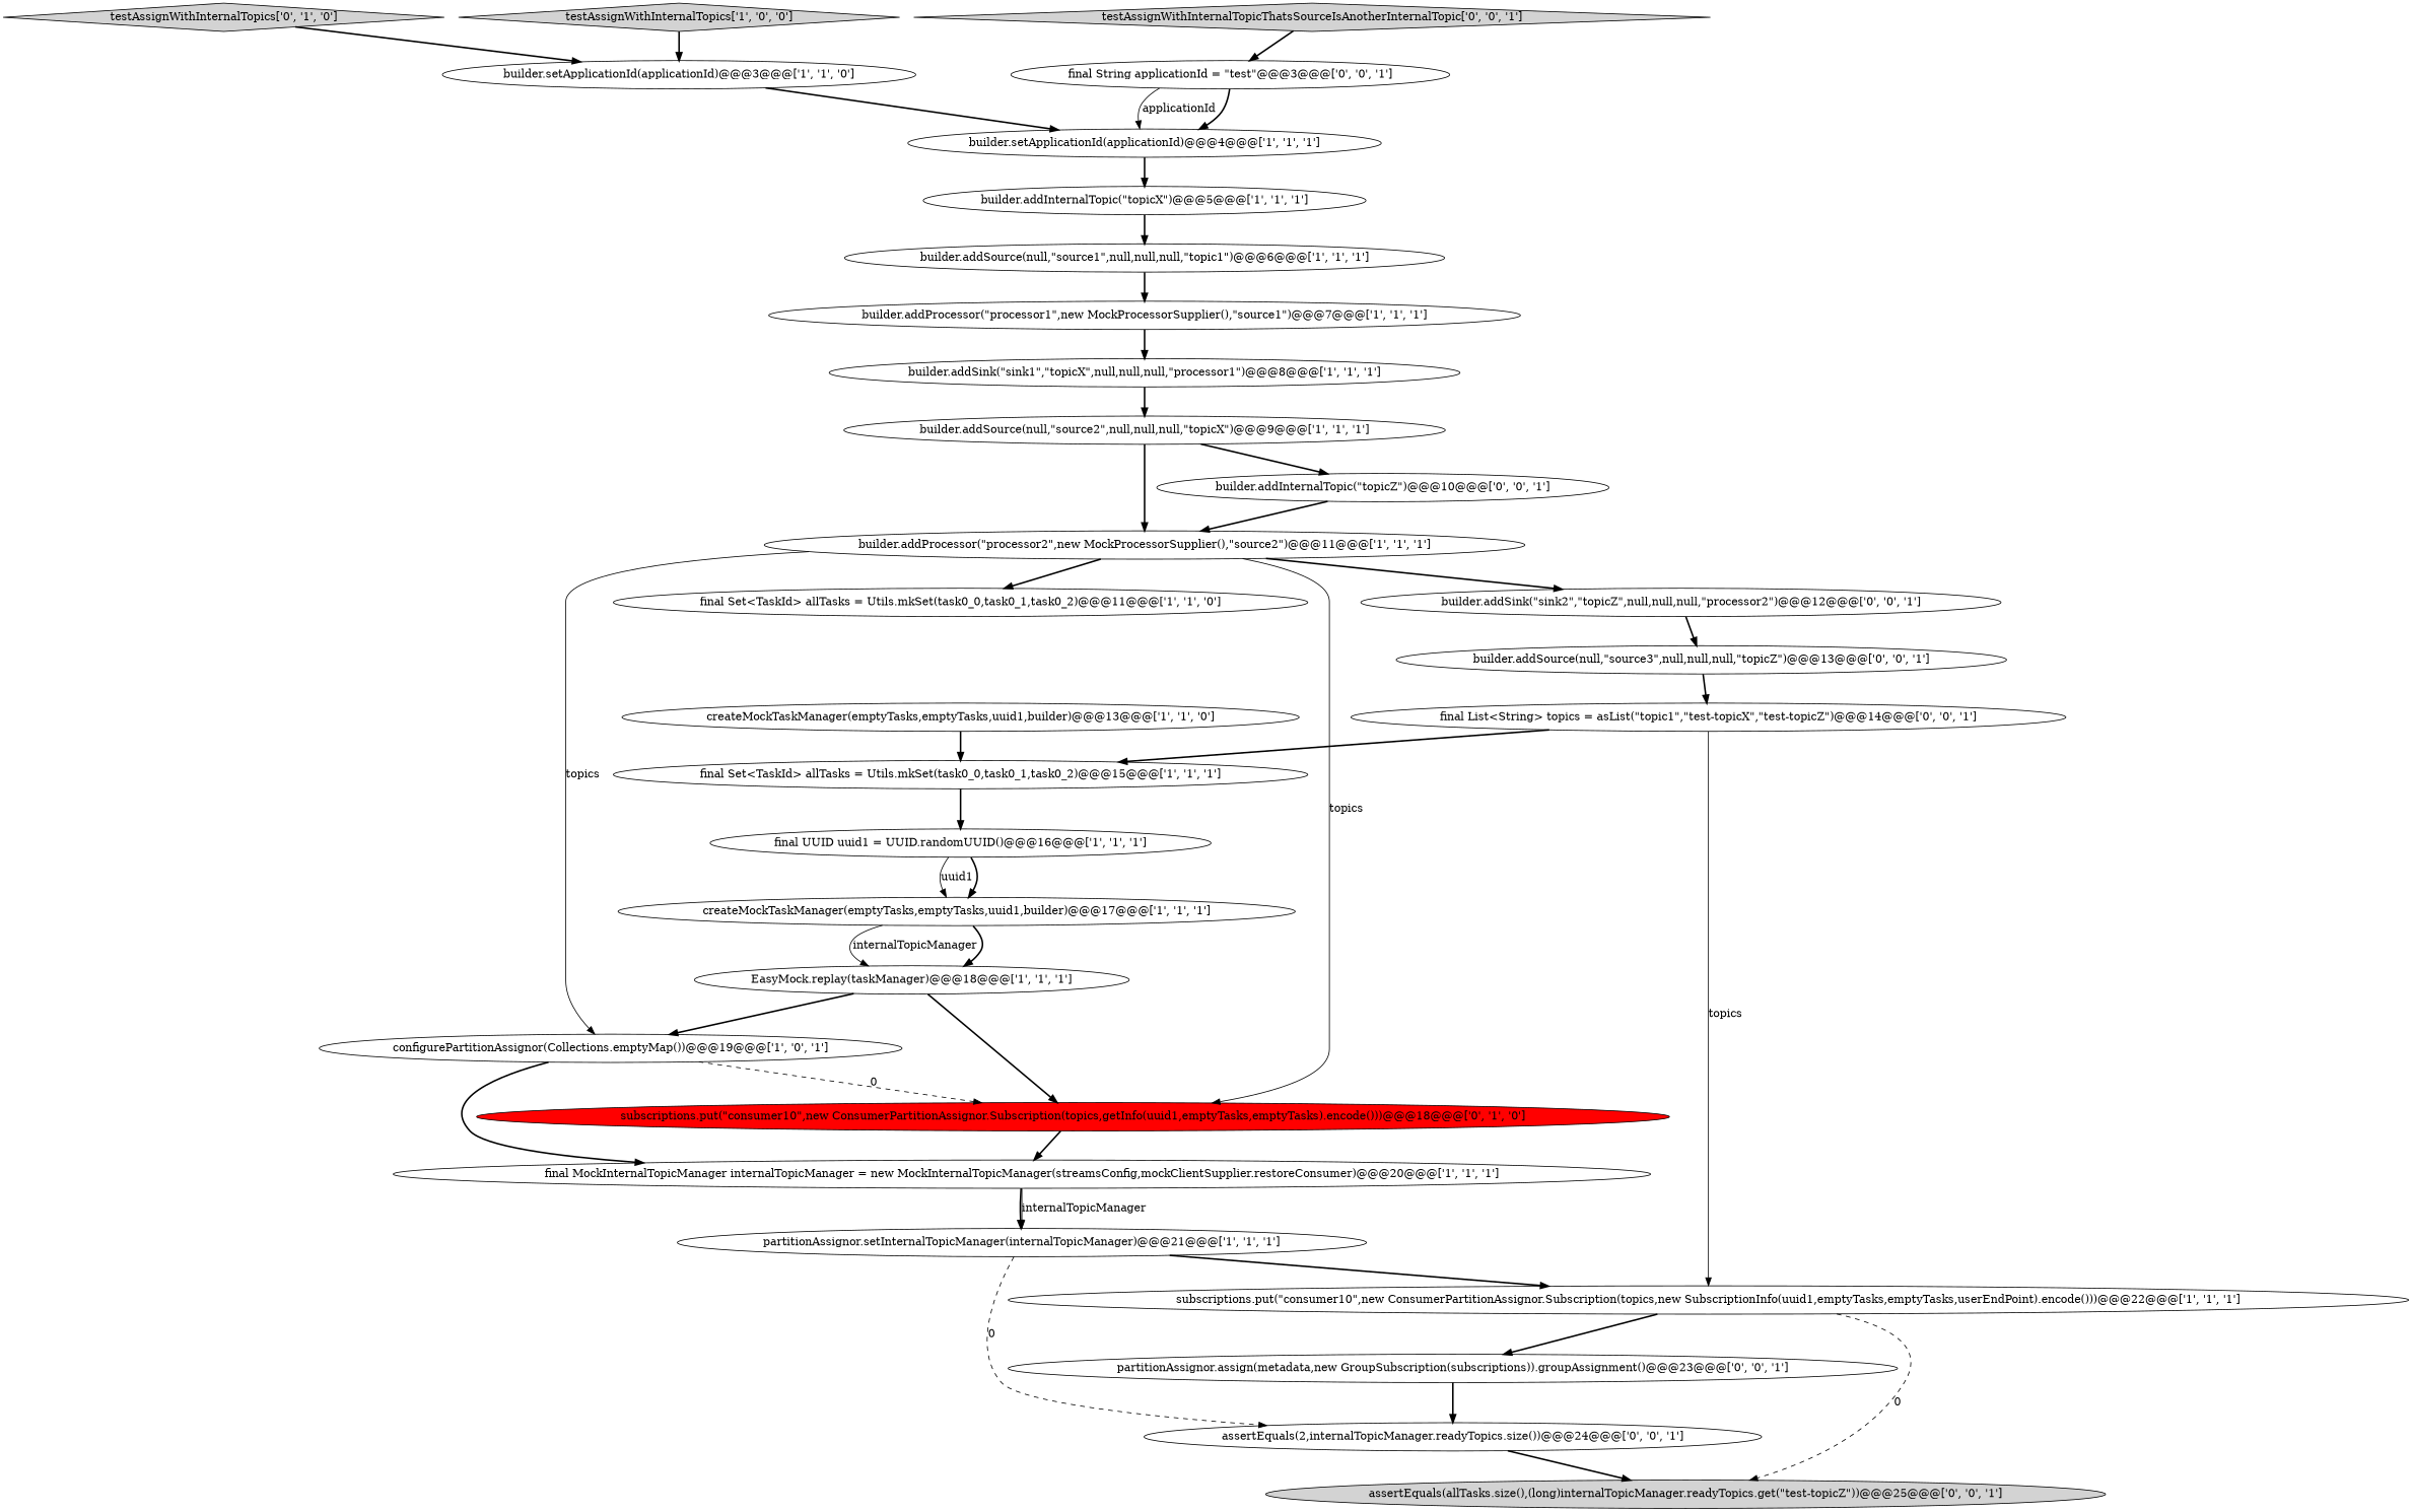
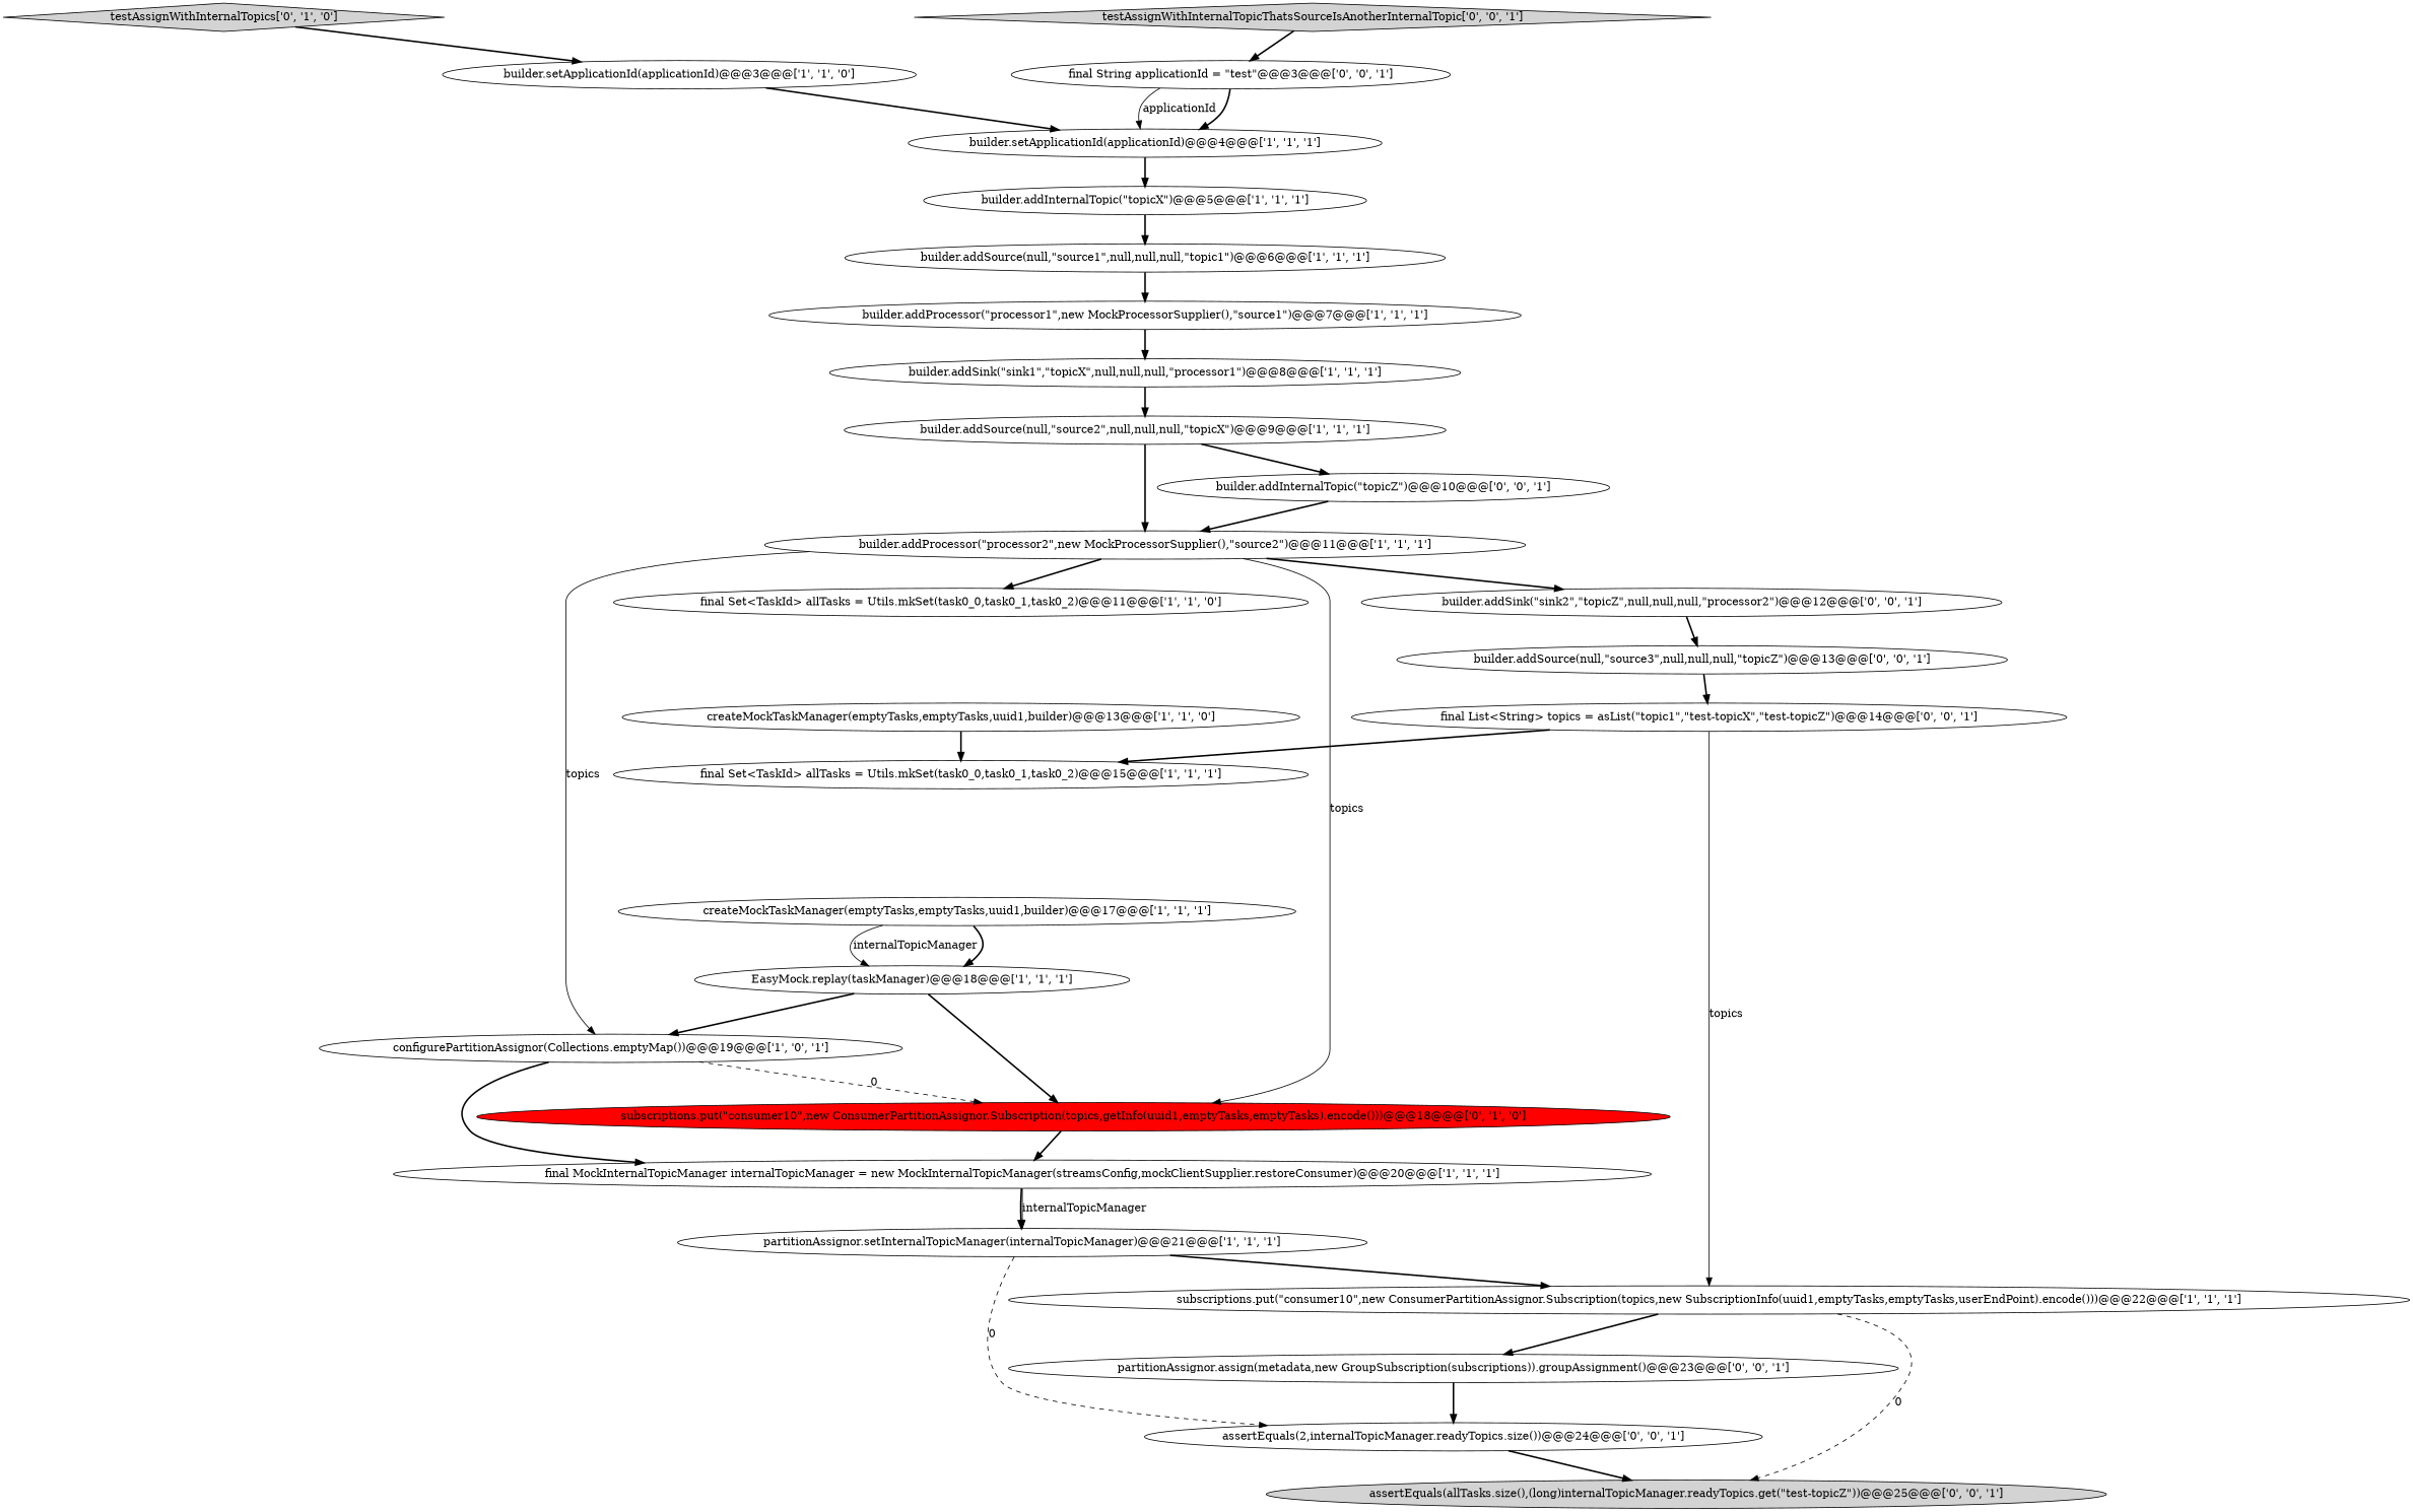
  digraph {
    node [fillcolor=white shape=ellipse style=filled]
    edge [style=bold]
    n1 [label="builder.setApplicationId(applicationId)@@@4@@@['1', '1', '1']"]
    n2 [label="builder.addInternalTopic(\"topicX\")@@@5@@@['1', '1', '1']"]
    n3 [label="builder.addSource(null,\"source1\",null,null,null,\"topic1\")@@@6@@@['1', '1', '1']"]
    n4 [label="builder.addProcessor(\"processor1\",new MockProcessorSupplier(),\"source1\")@@@7@@@['1', '1', '1']"]
    n5 [label="builder.addSink(\"sink1\",\"topicX\",null,null,null,\"processor1\")@@@8@@@['1', '1', '1']"]
    n6 [label="builder.addSource(null,\"source2\",null,null,null,\"topicX\")@@@9@@@['1', '1', '1']"]
-   n7 [fillcolor=lightgray label="testAssignWithInternalTopics['1', '0', '0']" shape=diamond]
    n8 [label="builder.setApplicationId(applicationId)@@@3@@@['1', '1', '0']"]
    n9 [label="createMockTaskManager(emptyTasks,emptyTasks,uuid1,builder)@@@13@@@['1', '1', '0']"]
    n10 [label="final Set<TaskId> allTasks = Utils.mkSet(task0_0,task0_1,task0_2)@@@15@@@['1', '1', '1']"]
    n11 [fillcolor=red label="subscriptions.put(\"consumer10\",new ConsumerPartitionAssignor.Subscription(topics,getInfo(uuid1,emptyTasks,emptyTasks).encode()))@@@18@@@['0', '1', '0']"]
    n12 [label="final MockInternalTopicManager internalTopicManager = new MockInternalTopicManager(streamsConfig,mockClientSupplier.restoreConsumer)@@@20@@@['1', '1', '1']"]
    n13 [label="partitionAssignor.setInternalTopicManager(internalTopicManager)@@@21@@@['1', '1', '1']"]
    n14 [label="final List<String> topics = asList(\"topic1\",\"test-topicX\",\"test-topicZ\")@@@14@@@['0', '0', '1']"]
    n15 [label="subscriptions.put(\"consumer10\",new ConsumerPartitionAssignor.Subscription(topics,new SubscriptionInfo(uuid1,emptyTasks,emptyTasks,userEndPoint).encode()))@@@22@@@['1', '1', '1']"]
    n16 [fillcolor=lightgray label="assertEquals(allTasks.size(),(long)internalTopicManager.readyTopics.get(\"test-topicZ\"))@@@25@@@['0', '0', '1']"]
    n17 [label="partitionAssignor.assign(metadata,new GroupSubscription(subscriptions)).groupAssignment()@@@23@@@['0', '0', '1']"]
-   n18 [label="final UUID uuid1 = UUID.randomUUID()@@@16@@@['1', '1', '1']"]
    n19 [label="builder.addProcessor(\"processor2\",new MockProcessorSupplier(),\"source2\")@@@11@@@['1', '1', '1']"]
    n20 [label="final Set<TaskId> allTasks = Utils.mkSet(task0_0,task0_1,task0_2)@@@11@@@['1', '1', '0']"]
    n21 [label="builder.addSink(\"sink2\",\"topicZ\",null,null,null,\"processor2\")@@@12@@@['0', '0', '1']"]
    n22 [label="configurePartitionAssignor(Collections.emptyMap())@@@19@@@['1', '0', '1']"]
    n23 [label="builder.addSource(null,\"source3\",null,null,null,\"topicZ\")@@@13@@@['0', '0', '1']"]
    n24 [label="builder.addInternalTopic(\"topicZ\")@@@10@@@['0', '0', '1']"]
    n25 [label="createMockTaskManager(emptyTasks,emptyTasks,uuid1,builder)@@@17@@@['1', '1', '1']"]
    n26 [label="EasyMock.replay(taskManager)@@@18@@@['1', '1', '1']"]
    n27 [fillcolor=lightgray label="testAssignWithInternalTopics['0', '1', '0']" shape=diamond]
    n28 [label="assertEquals(2,internalTopicManager.readyTopics.size())@@@24@@@['0', '0', '1']"]
    n29 [fillcolor=lightgray label="testAssignWithInternalTopicThatsSourceIsAnotherInternalTopic['0', '0', '1']" shape=diamond]
    n30 [label="final String applicationId = \"test\"@@@3@@@['0', '0', '1']"]
    n1 -> n2
    n2 -> n3
    n3 -> n4
    n4 -> n5
    n5 -> n6
    n6 -> n19
    n6 -> n24
-   n7 -> n8
    n8 -> n1
    n9 -> n10
-   n10 -> n18
    n11 -> n12
    n12 -> n13
    n12 -> n13 [label=internalTopicManager style=solid]
    n13 -> n15
    n13 -> n28 [label=0 style=dashed]
    n14 -> n10
    n14 -> n15 [label=topics style=solid]
    n15 -> n16 [label=0 style=dashed]
    n15 -> n17
    n17 -> n28
-   n18 -> n25
-   n18 -> n25 [label=uuid1 style=solid]
    n19 -> n11 [label=topics style=solid]
    n19 -> n20
    n19 -> n21
    n19 -> n22 [label=topics style=solid]
    n21 -> n23
    n22 -> n11 [label=0 style=dashed]
    n22 -> n12
    n23 -> n14
    n24 -> n19
    n25 -> n26
    n25 -> n26 [label=internalTopicManager style=solid]
    n26 -> n11
    n26 -> n22
    n27 -> n8
    n28 -> n16
    n29 -> n30
    n30 -> n1
    n30 -> n1 [label=applicationId style=solid]
  }
